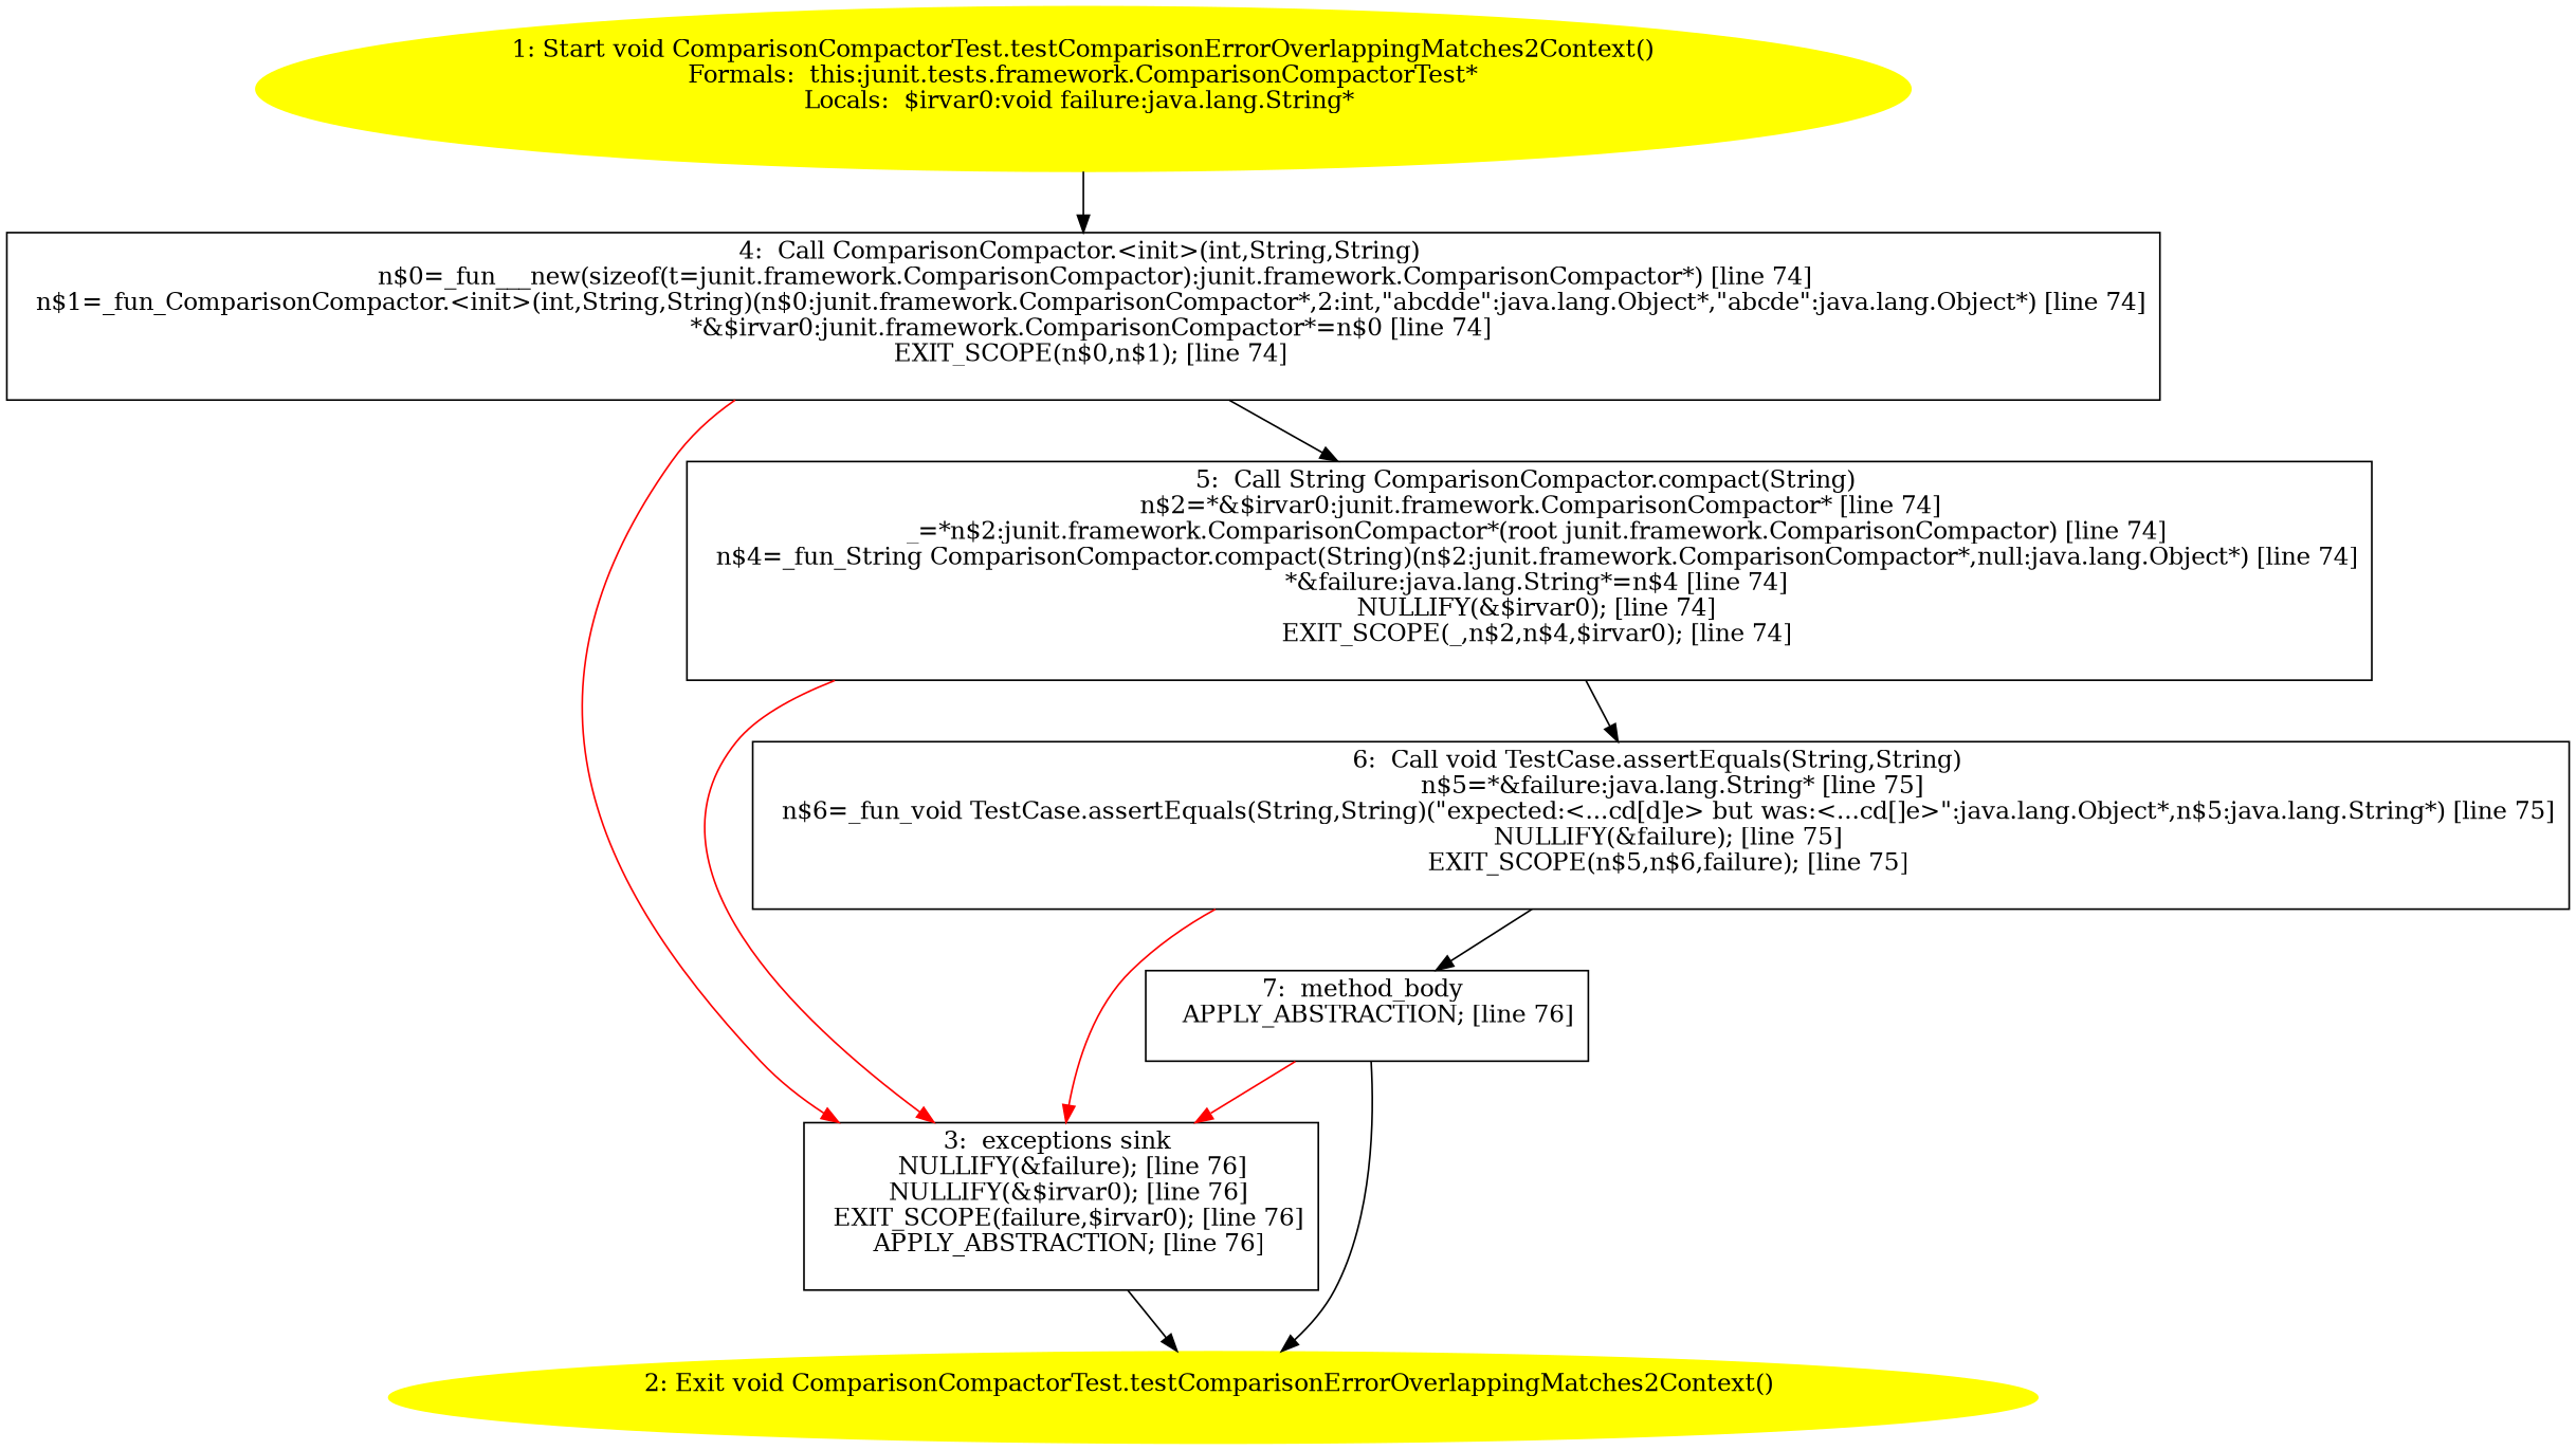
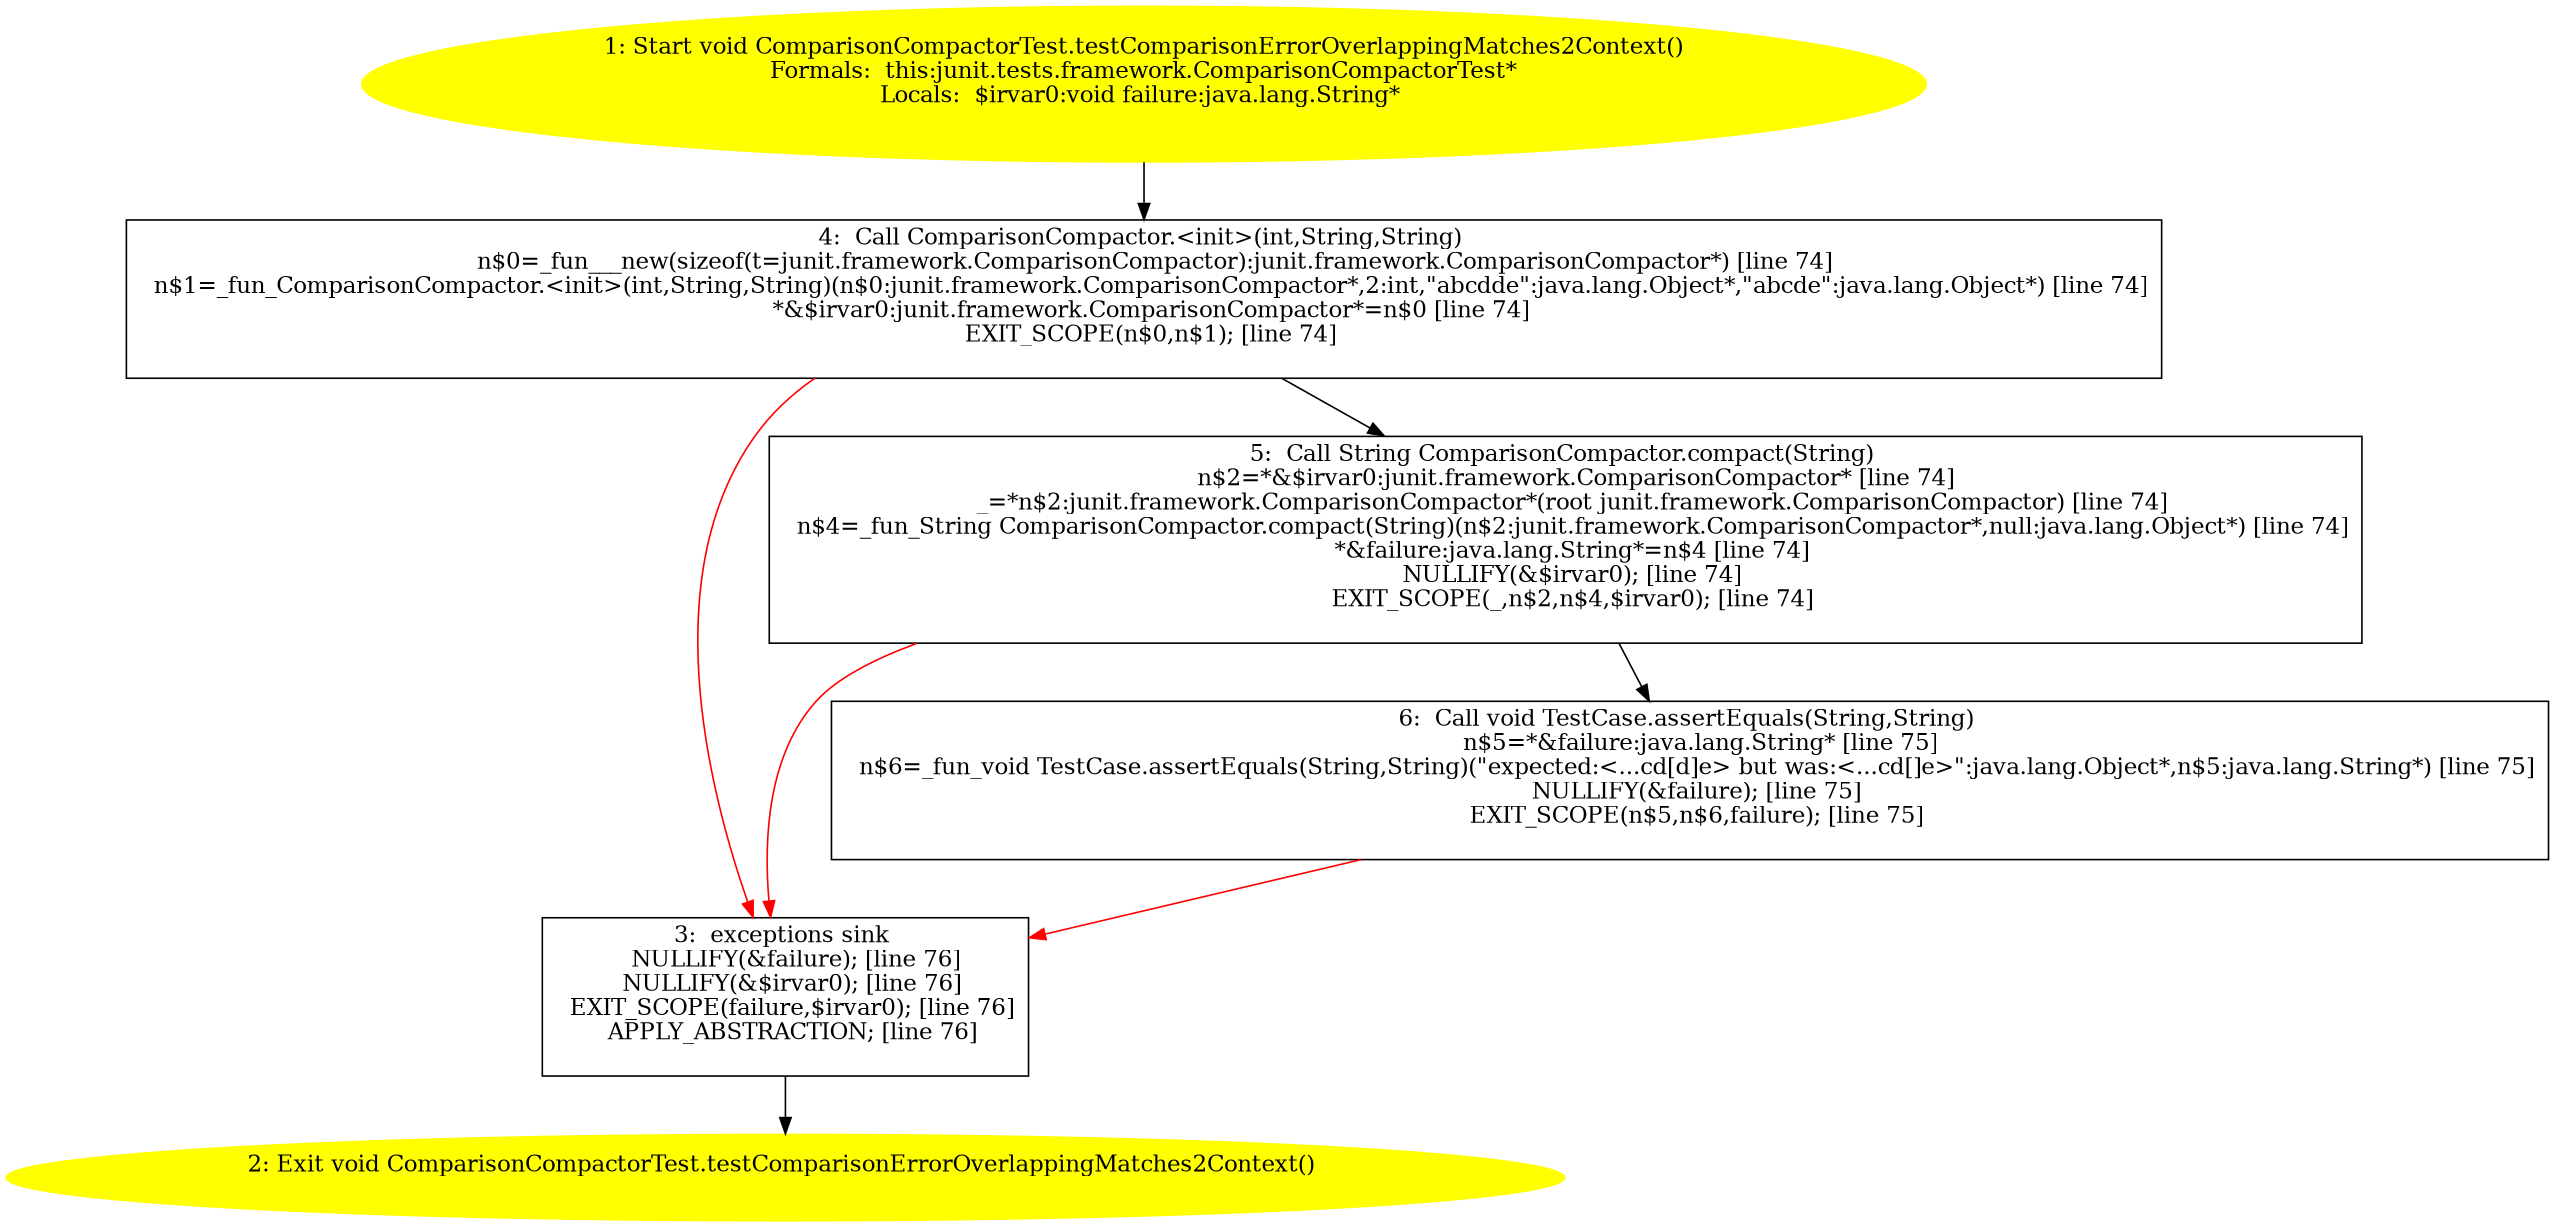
  digraph {
    node [shape=box]
    n1 [color=yellow label="1: Start void ComparisonCompactorTest.testComparisonErrorOverlappingMatches2Context()\nFormals:  this:junit.tests.framework.ComparisonCompactorTest*\nLocals:  $irvar0:void failure:java.lang.String* \n  " style=filled shape=""]
    n2 [label="4:  Call ComparisonCompactor.<init>(int,String,String) \n   n$0=_fun___new(sizeof(t=junit.framework.ComparisonCompactor):junit.framework.ComparisonCompactor*) [line 74]\n  n$1=_fun_ComparisonCompactor.<init>(int,String,String)(n$0:junit.framework.ComparisonCompactor*,2:int,\"abcdde\":java.lang.Object*,\"abcde\":java.lang.Object*) [line 74]\n  *&$irvar0:junit.framework.ComparisonCompactor*=n$0 [line 74]\n  EXIT_SCOPE(n$0,n$1); [line 74]\n "]
    n3 [label="3:  exceptions sink \n   NULLIFY(&failure); [line 76]\n  NULLIFY(&$irvar0); [line 76]\n  EXIT_SCOPE(failure,$irvar0); [line 76]\n  APPLY_ABSTRACTION; [line 76]\n "]
    n4 [label="5:  Call String ComparisonCompactor.compact(String) \n   n$2=*&$irvar0:junit.framework.ComparisonCompactor* [line 74]\n  _=*n$2:junit.framework.ComparisonCompactor*(root junit.framework.ComparisonCompactor) [line 74]\n  n$4=_fun_String ComparisonCompactor.compact(String)(n$2:junit.framework.ComparisonCompactor*,null:java.lang.Object*) [line 74]\n  *&failure:java.lang.String*=n$4 [line 74]\n  NULLIFY(&$irvar0); [line 74]\n  EXIT_SCOPE(_,n$2,n$4,$irvar0); [line 74]\n "]
    n5 [color=yellow label="2: Exit void ComparisonCompactorTest.testComparisonErrorOverlappingMatches2Context() \n  " style=filled shape=""]
    n6 [label="6:  Call void TestCase.assertEquals(String,String) \n   n$5=*&failure:java.lang.String* [line 75]\n  n$6=_fun_void TestCase.assertEquals(String,String)(\"expected:<...cd[d]e> but was:<...cd[]e>\":java.lang.Object*,n$5:java.lang.String*) [line 75]\n  NULLIFY(&failure); [line 75]\n  EXIT_SCOPE(n$5,n$6,failure); [line 75]\n "]
-   n7 [label="7:  method_body \n   APPLY_ABSTRACTION; [line 76]\n "]
    n1 -> n2
    n2 -> n3 [color=red]
    n2 -> n4
    n3 -> n5
    n4 -> n3 [color=red]
    n4 -> n6
    n6 -> n3 [color=red]
-   n6 -> n7
-   n7 -> n3 [color=red]
-   n7 -> n5
  }
